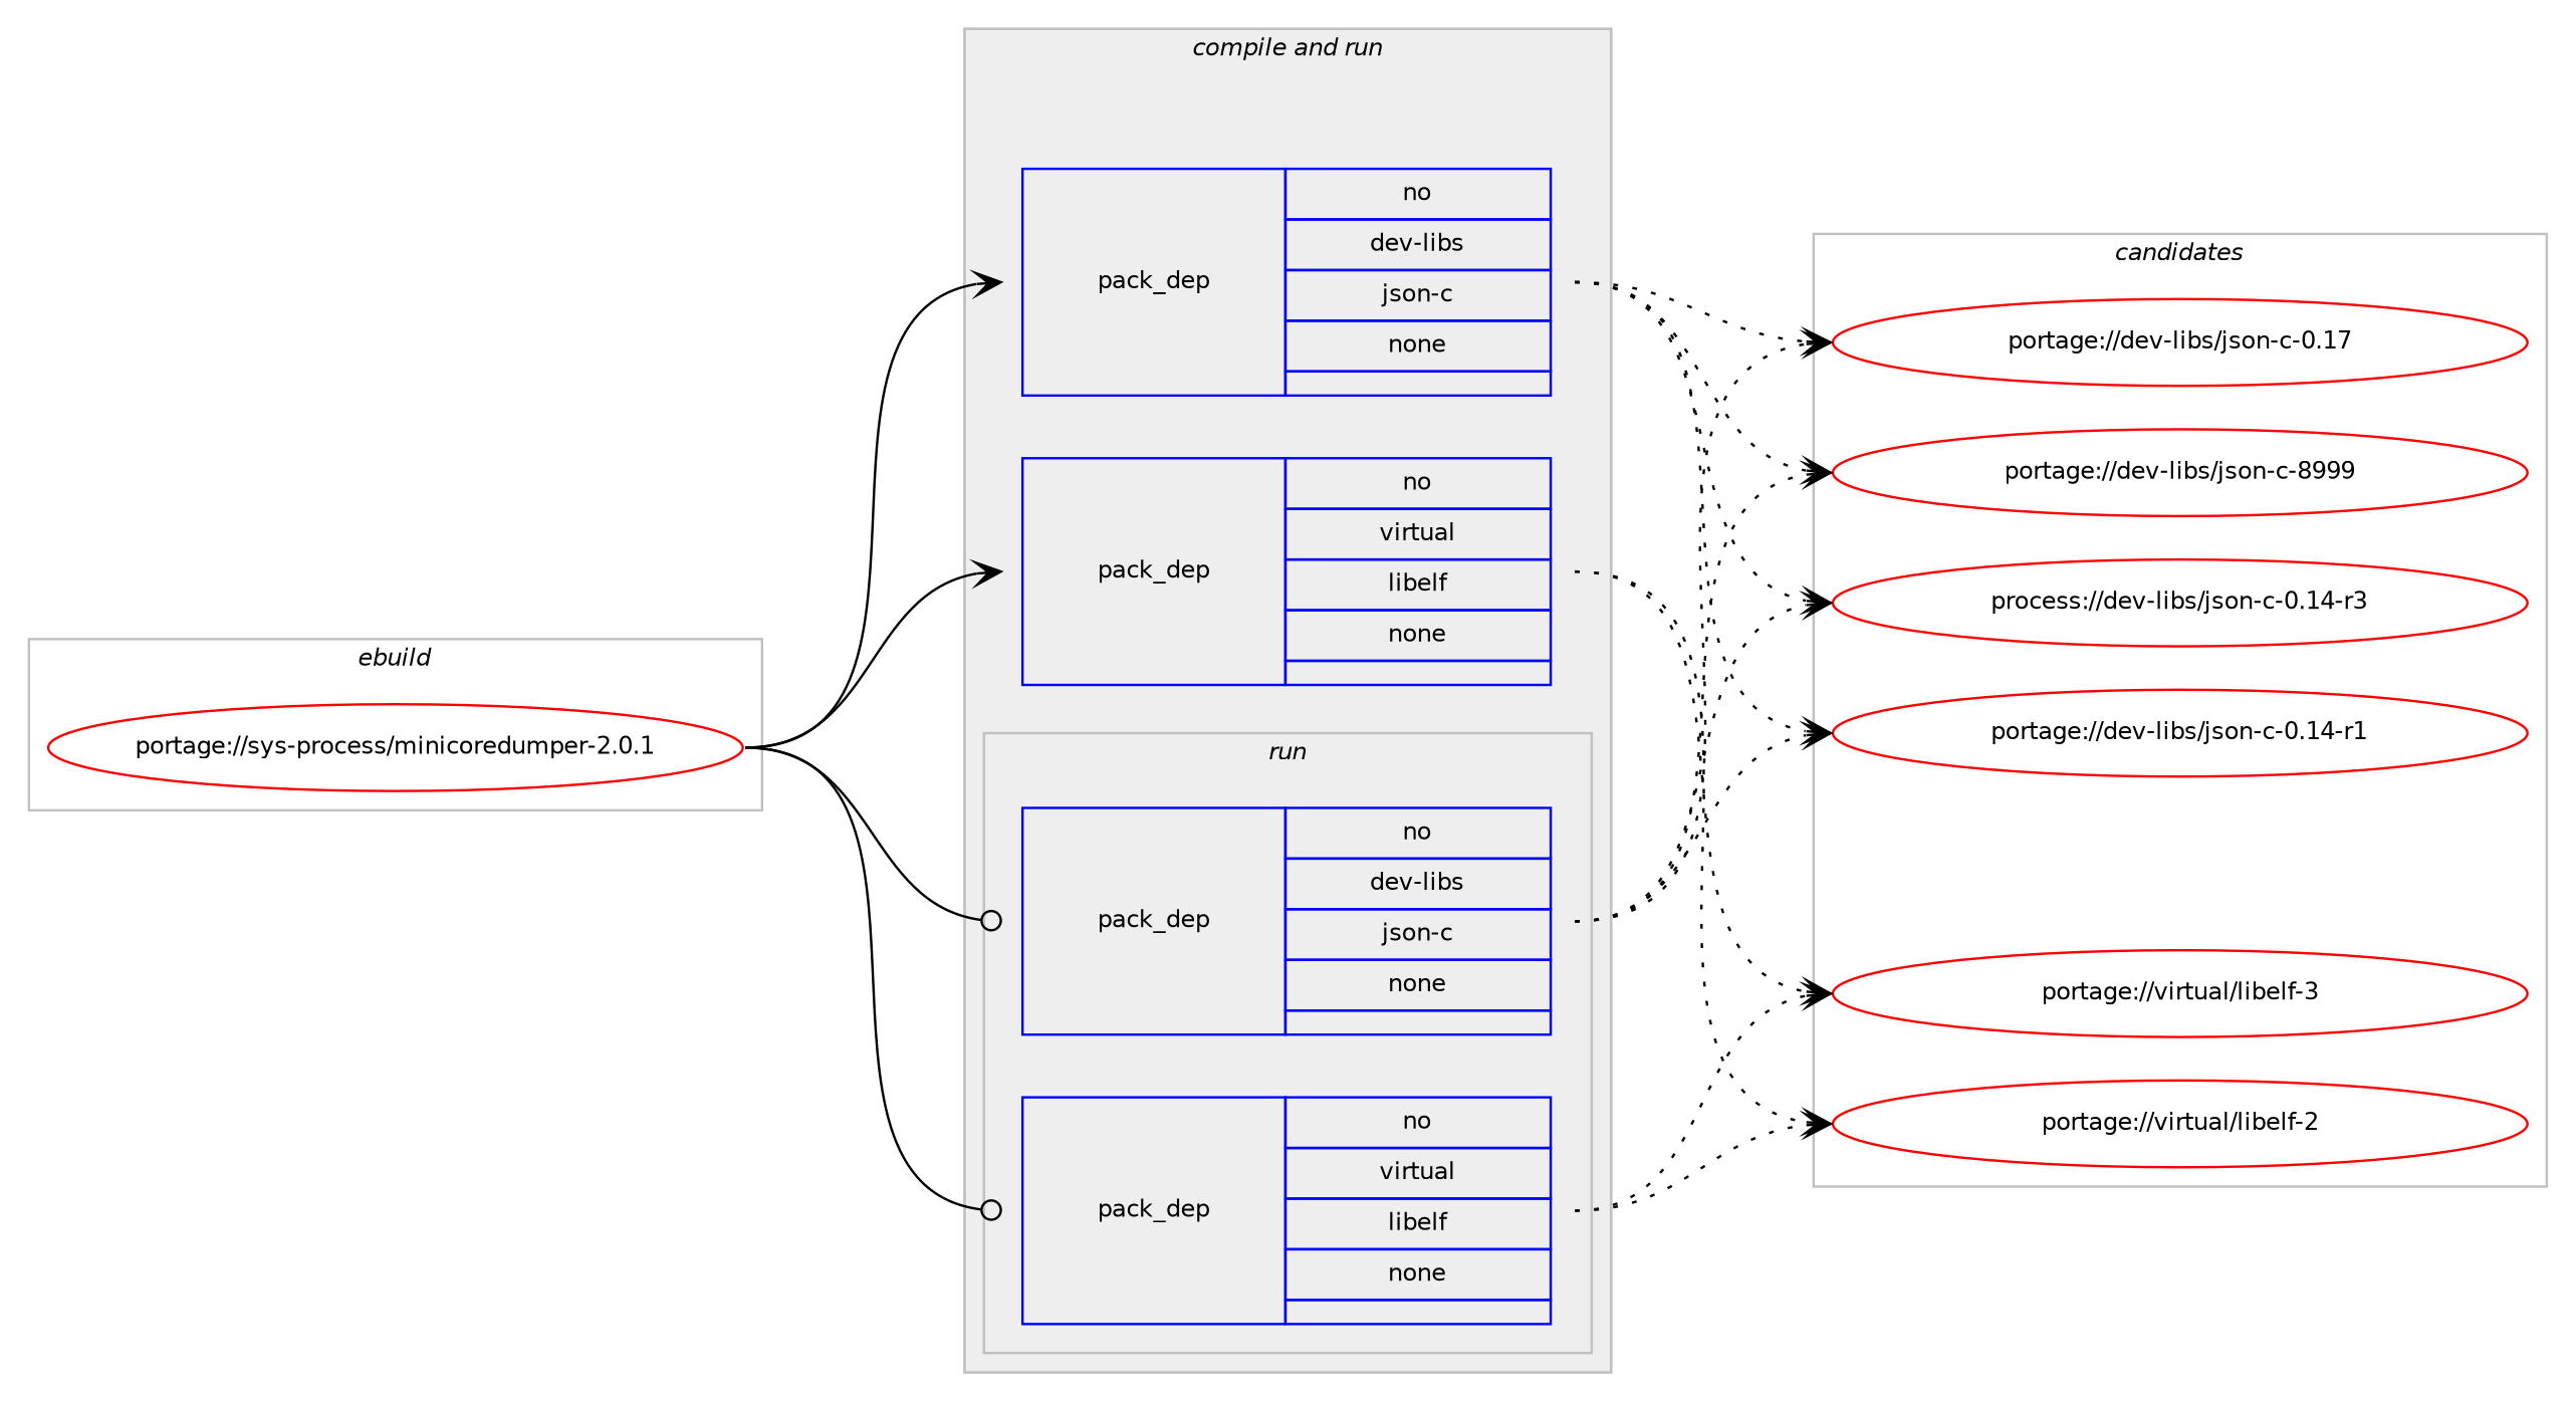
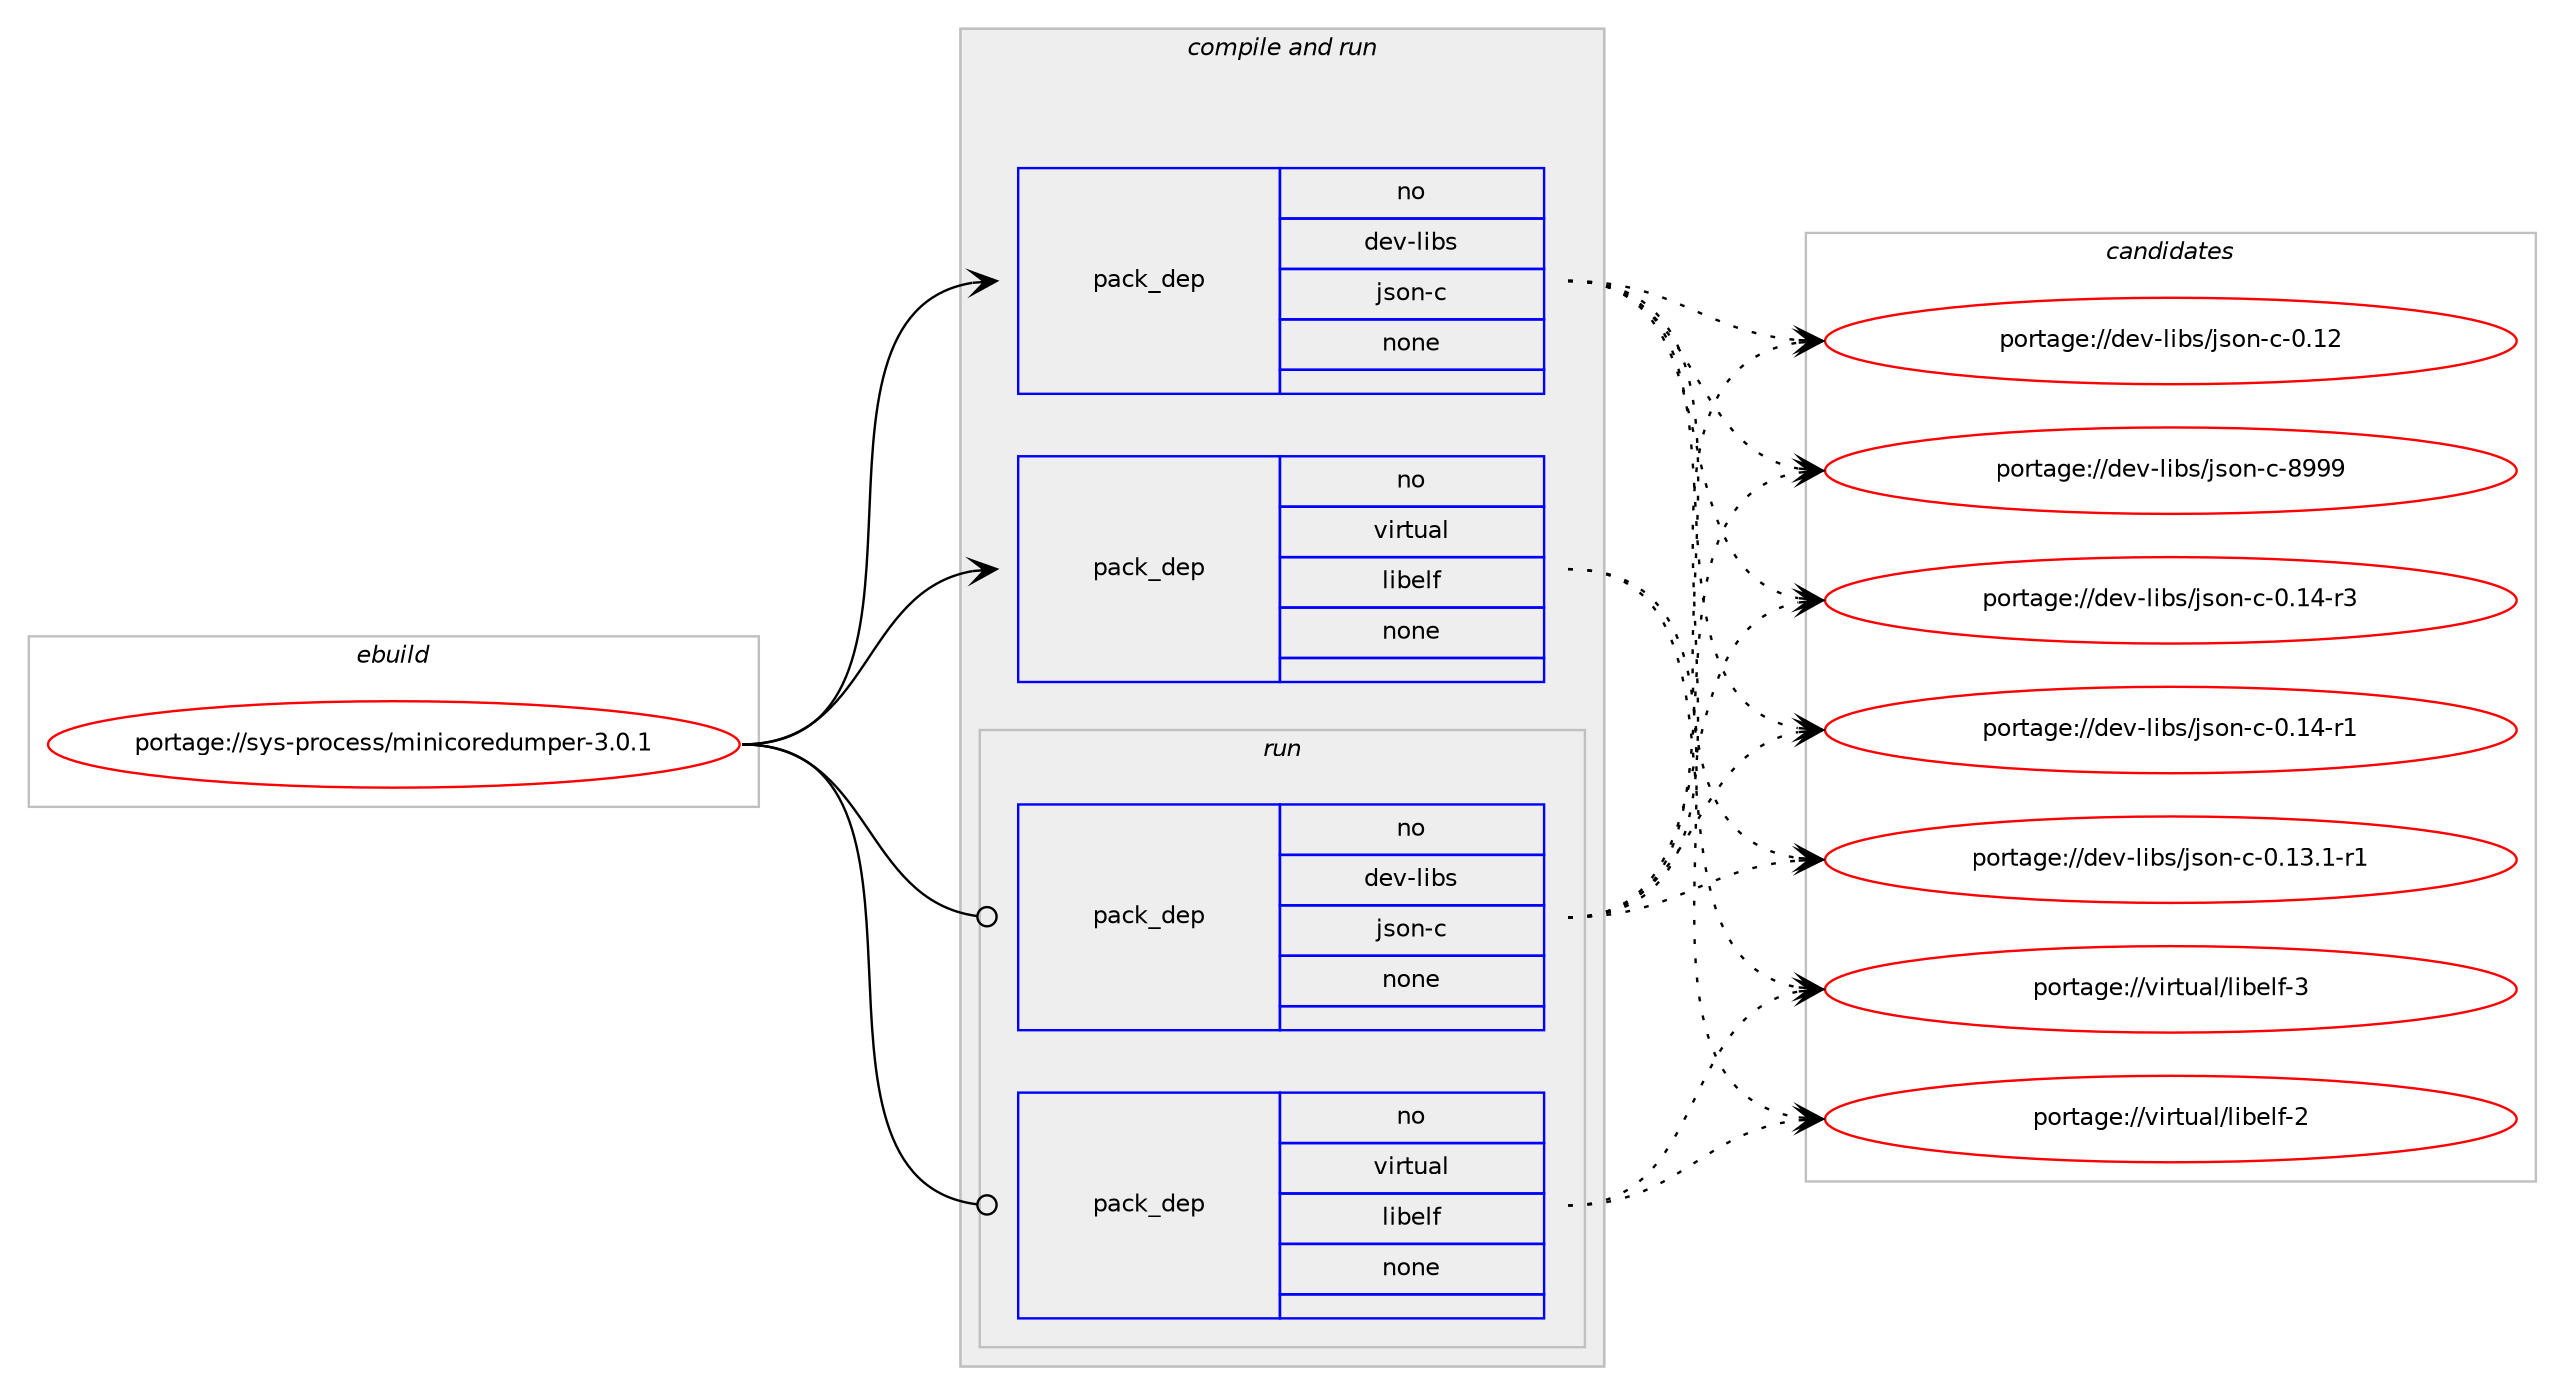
  digraph {
    compound=true
    concentrate=true
    fontname=Helvetica
    fontsize=10
    newrank=true
    rankdir=LR
    ranksep=1.5
    node [color=red fontname=Helvetica fontsize=10]
    edge [arrowhead=vee headport=w style=dotted tailport=e weight=100]
-   n1 [label="portage://sys-process/minicoredumper-2.0.1" width=4]
+   n1 [label="portage://sys-process/minicoredumper-3.0.1" width=4]
    n2 [color=blue label=<<TABLE BORDER="0" CELLBORDER="1" CELLSPACING="0" CELLPADDING="4" WIDTH="220"><TR><TD ROWSPAN="6" CELLPADDING="30">pack_dep</TD></TR><TR><TD WIDTH="110">no</TD></TR><TR><TD>dev-libs</TD></TR><TR><TD>json-c</TD></TR><TR><TD>none</TD></TR><TR><TD></TD></TR></TABLE>> shape=none]
    n3 [color=blue label=<<TABLE BORDER="0" CELLBORDER="1" CELLSPACING="0" CELLPADDING="4" WIDTH="220"><TR><TD ROWSPAN="6" CELLPADDING="30">pack_dep</TD></TR><TR><TD WIDTH="110">no</TD></TR><TR><TD>virtual</TD></TR><TR><TD>libelf</TD></TR><TR><TD>none</TD></TR><TR><TD></TD></TR></TABLE>> shape=none]
    n4 [color=blue label=<<TABLE BORDER="0" CELLBORDER="1" CELLSPACING="0" CELLPADDING="4" WIDTH="220"><TR><TD ROWSPAN="6" CELLPADDING="30">pack_dep</TD></TR><TR><TD WIDTH="110">no</TD></TR><TR><TD>dev-libs</TD></TR><TR><TD>json-c</TD></TR><TR><TD>none</TD></TR><TR><TD></TD></TR></TABLE>> shape=none]
    n5 [color=blue label=<<TABLE BORDER="0" CELLBORDER="1" CELLSPACING="0" CELLPADDING="4" WIDTH="220"><TR><TD ROWSPAN="6" CELLPADDING="30">pack_dep</TD></TR><TR><TD WIDTH="110">no</TD></TR><TR><TD>virtual</TD></TR><TR><TD>libelf</TD></TR><TR><TD>none</TD></TR><TR><TD></TD></TR></TABLE>> shape=none]
    n6 [label="portage://dev-libs/json-c-8999" width=4]
-   n7 [label="process://dev-libs/json-c-0.14-r3" width=4]
+   n7 [label="portage://dev-libs/json-c-0.14-r3" width=4]
    n8 [label="portage://dev-libs/json-c-0.14-r1" width=4]
-   n10 [label="portage://dev-libs/json-c-0.17" width=4]
+   n9 [label="portage://dev-libs/json-c-0.13.1-r1" width=4]
+   n10 [label="portage://dev-libs/json-c-0.12" width=4]
    n11 [label="portage://virtual/libelf-3" width=4]
    n12 [label="portage://virtual/libelf-2" width=4]
    subgraph cluster_1 {
      color=gray
      label=<<i>ebuild</i>>
      rank=same
      n1
    }
    subgraph cluster_2 {
      color=gray
      label=<<i>dependencies</i>>
      subgraph cluster_3 {
        color=gray
        fillcolor="#eeeeee"
        label=<<i>compile</i>>
        style=filled
        subgraph sub_4 {
          color=gray
          fillcolor="#eeeeee"
          label=<<i>compile</i>>
          style=filled
          n2
        }
        subgraph sub_5 {
          color=gray
          fillcolor="#eeeeee"
          label=<<i>compile</i>>
          style=filled
          n3
        }
      }
      subgraph cluster_6 {
        color=gray
        fillcolor="#eeeeee"
        label=<<i>compile and run</i>>
        style=filled
      }
      subgraph cluster_7 {
        color=gray
        fillcolor="#eeeeee"
        label=<<i>run</i>>
        style=filled
        subgraph sub_8 {
          color=gray
          fillcolor="#eeeeee"
          label=<<i>run</i>>
          style=filled
          n4
        }
        subgraph sub_9 {
          color=gray
          fillcolor="#eeeeee"
          label=<<i>run</i>>
          style=filled
          n5
        }
      }
    }
    subgraph cluster_10 {
      color=gray
      label=<<i>candidates</i>>
      rank=same
      subgraph sub_11 {
        color=black
        label=<<i>candidates</i>>
        nodesep=1
        rank=same
        n6
        n7
        n8
+       n9
        n10
      }
      subgraph sub_12 {
        color=black
        label=<<i>candidates</i>>
        nodesep=1
        rank=same
        n11
        n12
      }
      subgraph sub_13 {
        color=black
        label=<<i>candidates</i>>
        nodesep=1
        rank=same
        n6
        n7
        n8
+       n9
        n10
      }
      subgraph sub_14 {
        color=black
        label=<<i>candidates</i>>
        nodesep=1
        rank=same
        n11
        n12
      }
    }
    n1 -> n2 [style=solid weight=20]
    n1 -> n3 [style=solid weight=20]
    n1 -> n4 [arrowhead=odot style=solid weight=20]
    n1 -> n5 [arrowhead=odot style=solid weight=20]
    n2 -> n6
    n2 -> n7
    n2 -> n8
+   n2 -> n9
    n2 -> n10
    n3 -> n11
    n3 -> n12
    n4 -> n6
    n4 -> n7
    n4 -> n8
+   n4 -> n9
    n4 -> n10
    n5 -> n11
    n5 -> n12
  }
